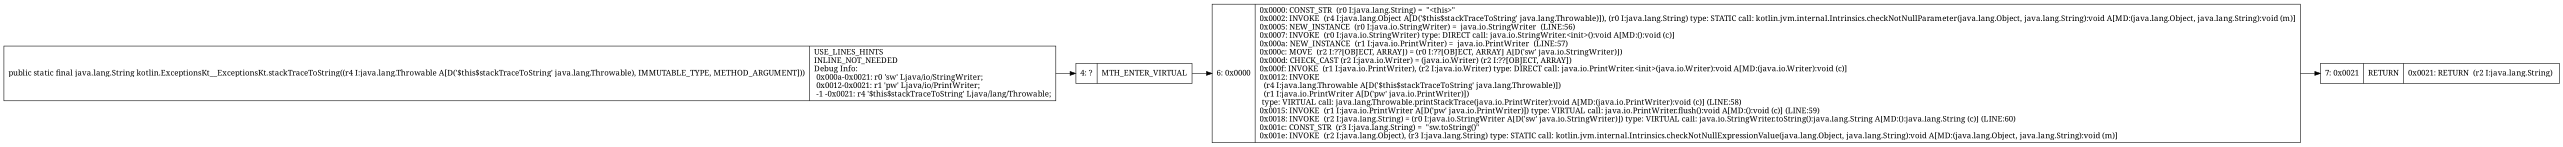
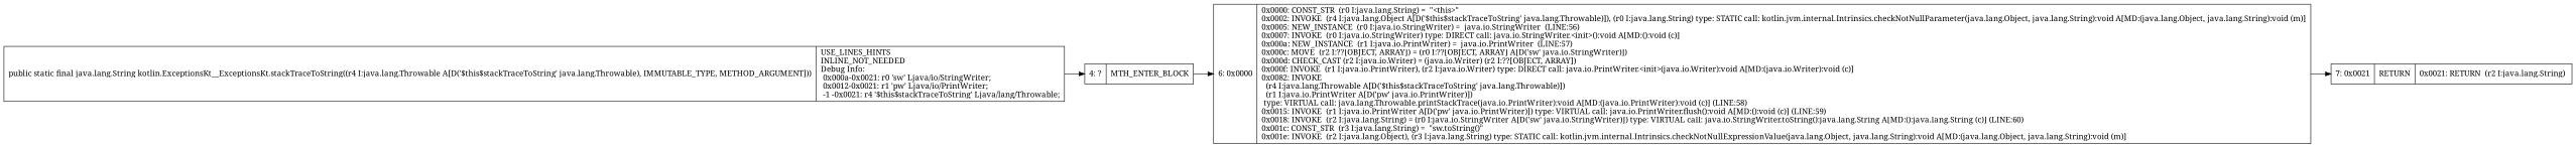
  digraph {
    fontname="Noto Serif"
    rankdir=LR
    node [fontname="Noto Serif" shape=record]
    edge [fontname="Noto Serif"]
-   n1 [label="{4\:\ ?|MTH_ENTER_VIRTUAL\l}"]
-   n2 [label="{6\:\ 0x0000|0x0000: CONST_STR  (r0 I:java.lang.String) =  \"\<this\>\" \l0x0002: INVOKE  (r4 I:java.lang.Object A[D('$this$stackTraceToString' java.lang.Throwable)]), (r0 I:java.lang.String) type: STATIC call: kotlin.jvm.internal.Intrinsics.checkNotNullParameter(java.lang.Object, java.lang.String):void A[MD:(java.lang.Object, java.lang.String):void (m)]\l0x0005: NEW_INSTANCE  (r0 I:java.io.StringWriter) =  java.io.StringWriter  (LINE:56)\l0x0007: INVOKE  (r0 I:java.io.StringWriter) type: DIRECT call: java.io.StringWriter.\<init\>():void A[MD:():void (c)]\l0x000a: NEW_INSTANCE  (r1 I:java.io.PrintWriter) =  java.io.PrintWriter  (LINE:57)\l0x000c: MOVE  (r2 I:??[OBJECT, ARRAY]) = (r0 I:??[OBJECT, ARRAY] A[D('sw' java.io.StringWriter)]) \l0x000d: CHECK_CAST (r2 I:java.io.Writer) = (java.io.Writer) (r2 I:??[OBJECT, ARRAY]) \l0x000f: INVOKE  (r1 I:java.io.PrintWriter), (r2 I:java.io.Writer) type: DIRECT call: java.io.PrintWriter.\<init\>(java.io.Writer):void A[MD:(java.io.Writer):void (c)]\l0x0012: INVOKE  \l  (r4 I:java.lang.Throwable A[D('$this$stackTraceToString' java.lang.Throwable)])\l  (r1 I:java.io.PrintWriter A[D('pw' java.io.PrintWriter)])\l type: VIRTUAL call: java.lang.Throwable.printStackTrace(java.io.PrintWriter):void A[MD:(java.io.PrintWriter):void (c)] (LINE:58)\l0x0015: INVOKE  (r1 I:java.io.PrintWriter A[D('pw' java.io.PrintWriter)]) type: VIRTUAL call: java.io.PrintWriter.flush():void A[MD:():void (c)] (LINE:59)\l0x0018: INVOKE  (r2 I:java.lang.String) = (r0 I:java.io.StringWriter A[D('sw' java.io.StringWriter)]) type: VIRTUAL call: java.io.StringWriter.toString():java.lang.String A[MD:():java.lang.String (c)] (LINE:60)\l0x001c: CONST_STR  (r3 I:java.lang.String) =  \"sw.toString()\" \l0x001e: INVOKE  (r2 I:java.lang.Object), (r3 I:java.lang.String) type: STATIC call: kotlin.jvm.internal.Intrinsics.checkNotNullExpressionValue(java.lang.Object, java.lang.String):void A[MD:(java.lang.Object, java.lang.String):void (m)]\l}"]
+   n1 [label="{4\:\ ?|MTH_ENTER_BLOCK\l}"]
+   n2 [label="{6\:\ 0x0000|0x0000: CONST_STR  (r0 I:java.lang.String) =  \"\<this\>\" \l0x0002: INVOKE  (r4 I:java.lang.Object A[D('$this$stackTraceToString' java.lang.Throwable)]), (r0 I:java.lang.String) type: STATIC call: kotlin.jvm.internal.Intrinsics.checkNotNullParameter(java.lang.Object, java.lang.String):void A[MD:(java.lang.Object, java.lang.String):void (m)]\l0x0005: NEW_INSTANCE  (r0 I:java.io.StringWriter) =  java.io.StringWriter  (LINE:56)\l0x0007: INVOKE  (r0 I:java.io.StringWriter) type: DIRECT call: java.io.StringWriter.\<init\>():void A[MD:():void (c)]\l0x000a: NEW_INSTANCE  (r1 I:java.io.PrintWriter) =  java.io.PrintWriter  (LINE:57)\l0x000c: MOVE  (r2 I:??[OBJECT, ARRAY]) = (r0 I:??[OBJECT, ARRAY] A[D('sw' java.io.StringWriter)]) \l0x000d: CHECK_CAST (r2 I:java.io.Writer) = (java.io.Writer) (r2 I:??[OBJECT, ARRAY]) \l0x000f: INVOKE  (r1 I:java.io.PrintWriter), (r2 I:java.io.Writer) type: DIRECT call: java.io.PrintWriter.\<init\>(java.io.Writer):void A[MD:(java.io.Writer):void (c)]\l0x0082: INVOKE  \l  (r4 I:java.lang.Throwable A[D('$this$stackTraceToString' java.lang.Throwable)])\l  (r1 I:java.io.PrintWriter A[D('pw' java.io.PrintWriter)])\l type: VIRTUAL call: java.lang.Throwable.printStackTrace(java.io.PrintWriter):void A[MD:(java.io.PrintWriter):void (c)] (LINE:58)\l0x0015: INVOKE  (r1 I:java.io.PrintWriter A[D('pw' java.io.PrintWriter)]) type: VIRTUAL call: java.io.PrintWriter.flush():void A[MD:():void (c)] (LINE:59)\l0x0018: INVOKE  (r2 I:java.lang.String) = (r0 I:java.io.StringWriter A[D('sw' java.io.StringWriter)]) type: VIRTUAL call: java.io.StringWriter.toString():java.lang.String A[MD:():java.lang.String (c)] (LINE:60)\l0x001c: CONST_STR  (r3 I:java.lang.String) =  \"sw.toString()\" \l0x001e: INVOKE  (r2 I:java.lang.Object), (r3 I:java.lang.String) type: STATIC call: kotlin.jvm.internal.Intrinsics.checkNotNullExpressionValue(java.lang.Object, java.lang.String):void A[MD:(java.lang.Object, java.lang.String):void (m)]\l}"]
    n3 [label="{7\:\ 0x0021|RETURN\l|0x0021: RETURN  (r2 I:java.lang.String) \l}"]
    n4 [label="{public static final java.lang.String kotlin.ExceptionsKt__ExceptionsKt.stackTraceToString((r4 I:java.lang.Throwable A[D('$this$stackTraceToString' java.lang.Throwable), IMMUTABLE_TYPE, METHOD_ARGUMENT]))  | USE_LINES_HINTS\lINLINE_NOT_NEEDED\lDebug Info:\l  0x000a\-0x0021: r0 'sw' Ljava\/io\/StringWriter;\l  0x0012\-0x0021: r1 'pw' Ljava\/io\/PrintWriter;\l  \-1 \-0x0021: r4 '$this$stackTraceToString' Ljava\/lang\/Throwable;\l}"]
    n1 -> n2
    n2 -> n3
    n4 -> n1
  }
